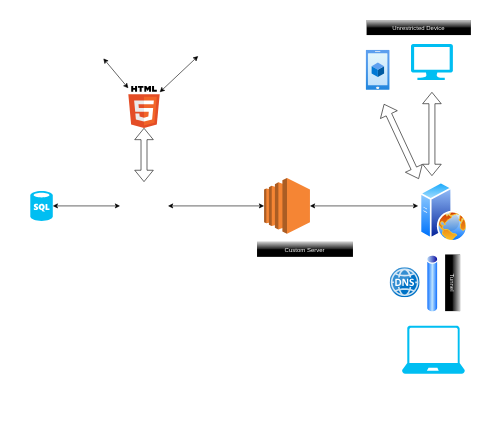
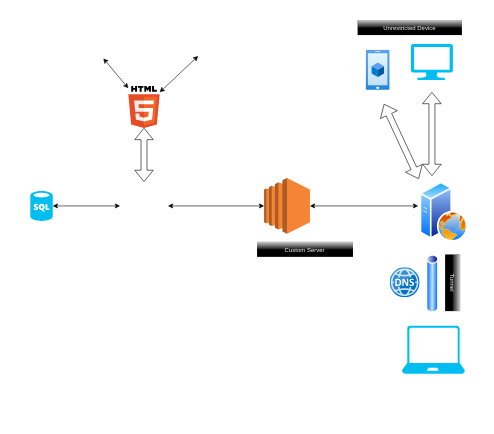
  <mxCell id="0" />
  <mxCell id="1" parent="0" />
  <mxCell id="2" value="" style="dashed=0;outlineConnect=0;html=1;align=center;labelPosition=center;verticalLabelPosition=bottom;verticalAlign=top;shape=mxgraph.weblogos.html5" vertex="1" parent="1"><mxGeometry x="213.5" y="143" width="52.4" height="70" as="geometry" /></mxCell>
  <mxCell id="3" value="" style="shape=image;html=1;verticalAlign=top;verticalLabelPosition=bottom;labelBackgroundColor=#ffffff;imageAspect=0;aspect=fixed;image=https://cdn1.iconfinder.com/data/icons/hawcons/32/700035-icon-77-document-file-css-128.png" vertex="1" parent="1"><mxGeometry x="310" y="20.5" width="69" height="69" as="geometry" /></mxCell>
  <mxCell id="4" value="" style="shape=image;html=1;verticalAlign=top;verticalLabelPosition=bottom;labelBackgroundColor=#ffffff;imageAspect=0;aspect=fixed;image=https://cdn0.iconfinder.com/data/icons/long-shadow-web-icons/512/python-128.png" vertex="1" parent="1"><mxGeometry x="199.7" y="303" width="80" height="80" as="geometry" /></mxCell>
  <mxCell id="5" value="" style="endArrow=classic;startArrow=classic;html=1;rounded=0;" edge="1" parent="1" source="2"><mxGeometry width="50" height="50" relative="1" as="geometry"><mxPoint x="280" y="143" as="sourcePoint" /><mxPoint x="330" y="93" as="targetPoint" /></mxGeometry></mxCell>
  <mxCell id="6" value="" style="endArrow=classic;startArrow=classic;html=1;rounded=0;" edge="1" parent="1" source="2"><mxGeometry width="50" height="50" relative="1" as="geometry"><mxPoint x="140" y="143" as="sourcePoint" /><mxPoint x="171.904" y="97" as="targetPoint" /></mxGeometry></mxCell>
  <mxCell id="7" value="" style="shape=flexArrow;endArrow=classic;startArrow=classic;html=1;rounded=0;" edge="1" parent="1" source="4" target="2"><mxGeometry width="100" height="100" relative="1" as="geometry"><mxPoint x="230" y="313" as="sourcePoint" /><mxPoint x="330" y="213" as="targetPoint" /></mxGeometry></mxCell>
  <mxCell id="8" value="" style="verticalLabelPosition=bottom;html=1;verticalAlign=top;align=center;strokeColor=none;fillColor=#00BEF2;shape=mxgraph.azure.sql_database;" vertex="1" parent="1"><mxGeometry x="50" y="318" width="37.5" height="50" as="geometry" /></mxCell>
  <mxCell id="9" value="" style="endArrow=classic;startArrow=classic;html=1;rounded=0;exitX=1;exitY=0.5;exitDx=0;exitDy=0;exitPerimeter=0;entryX=0;entryY=0.5;entryDx=0;entryDy=0;" edge="1" parent="1" source="8" target="4"><mxGeometry width="50" height="50" relative="1" as="geometry"><mxPoint x="130" y="373" as="sourcePoint" /><mxPoint x="180" y="323" as="targetPoint" /></mxGeometry></mxCell>
  <mxCell id="10" value="" style="outlineConnect=0;dashed=0;verticalLabelPosition=bottom;verticalAlign=top;align=center;html=1;shape=mxgraph.aws3.ec2;fillColor=#F58534;gradientColor=none;" vertex="1" parent="1"><mxGeometry x="440" y="296.5" width="76.5" height="93" as="geometry" /></mxCell>
  <mxCell id="11" value="" style="endArrow=classic;startArrow=classic;html=1;rounded=0;entryX=1;entryY=0.5;entryDx=0;entryDy=0;" edge="1" parent="1" source="10" target="4"><mxGeometry width="50" height="50" relative="1" as="geometry"><mxPoint x="190" y="433" as="sourcePoint" /><mxPoint x="240" y="383" as="targetPoint" /></mxGeometry></mxCell>
  <mxCell id="12" value="" style="image;aspect=fixed;perimeter=ellipsePerimeter;html=1;align=center;shadow=0;dashed=0;spacingTop=3;image=img/lib/active_directory/web_server.svg;" vertex="1" parent="1"><mxGeometry x="700" y="303" width="80" height="100" as="geometry" /></mxCell>
  <mxCell id="13" value="" style="endArrow=classic;startArrow=classic;html=1;rounded=0;exitX=1;exitY=0.5;exitDx=0;exitDy=0;exitPerimeter=0;entryX=-0.037;entryY=0.4;entryDx=0;entryDy=0;entryPerimeter=0;" edge="1" parent="1" source="10" target="12"><mxGeometry width="50" height="50" relative="1" as="geometry"><mxPoint x="580" y="353" as="sourcePoint" /><mxPoint x="630" y="303" as="targetPoint" /></mxGeometry></mxCell>
  <mxCell id="14" value="" style="image;aspect=fixed;perimeter=ellipsePerimeter;html=1;align=center;shadow=0;dashed=0;spacingTop=3;image=img/lib/active_directory/tunnel.svg;rotation=90;" vertex="1" parent="1"><mxGeometry x="670" y="463" width="100" height="20" as="geometry" /></mxCell>
  <mxCell id="15" value="" style="verticalLabelPosition=bottom;html=1;verticalAlign=top;align=center;strokeColor=none;fillColor=#00BEF2;shape=mxgraph.azure.laptop;pointerEvents=1;" vertex="1" parent="1"><mxGeometry x="670" y="543" width="105" height="80" as="geometry" /></mxCell>
  <mxCell id="16" value="" style="shape=flexArrow;endArrow=classic;startArrow=classic;html=1;rounded=0;" edge="1" parent="1"><mxGeometry width="100" height="100" relative="1" as="geometry"><mxPoint x="720" y="293" as="sourcePoint" /><mxPoint x="720" y="153" as="targetPoint" /></mxGeometry></mxCell>
  <mxCell id="17" value="" style="verticalLabelPosition=bottom;html=1;verticalAlign=top;align=center;strokeColor=none;fillColor=#00BEF2;shape=mxgraph.azure.computer;pointerEvents=1;" vertex="1" parent="1"><mxGeometry x="685" y="73" width="70" height="60" as="geometry" /></mxCell>
  <mxCell id="18" value="Custom Server" style="strokeWidth=1;html=1;shadow=0;dashed=0;shape=mxgraph.ios.iScreenNameBar;fillColor2=#000000;fillColor3=#ffffff;buttonText=;fontColor=#ffffff;fontSize=10;whiteSpace=wrap;align=center;sketch=0;" vertex="1" parent="1"><mxGeometry x="428.25" y="403" width="160" height="25" as="geometry" /></mxCell>
  <mxCell id="19" value="Tunnel" style="strokeWidth=1;html=1;shadow=0;dashed=0;shape=mxgraph.ios.iScreenNameBar;fillColor2=#000000;fillColor3=#ffffff;buttonText=;fontColor=#ffffff;fontSize=10;whiteSpace=wrap;align=center;sketch=0;rotation=90;" vertex="1" parent="1"><mxGeometry x="707.25" y="458.75" width="94.5" height="25" as="geometry" /></mxCell>
  <mxCell id="20" value="" style="image;sketch=0;aspect=fixed;html=1;points=[];align=center;fontSize=12;image=img/lib/mscae/DNS.svg;" vertex="1" parent="1"><mxGeometry x="650" y="446" width="50" height="50" as="geometry" /></mxCell>
  <mxCell id="21" value="" style="shape=flexArrow;endArrow=classic;startArrow=classic;html=1;rounded=0;exitX=-0.025;exitY=-0.05;exitDx=0;exitDy=0;exitPerimeter=0;" edge="1" parent="1" source="12"><mxGeometry width="100" height="100" relative="1" as="geometry"><mxPoint x="590" y="293" as="sourcePoint" /><mxPoint x="640" y="173" as="targetPoint" /></mxGeometry></mxCell>
  <mxCell id="22" value="" style="image;aspect=fixed;html=1;points=[];align=center;fontSize=12;image=img/lib/azure2/general/Mobile.svg;" vertex="1" parent="1"><mxGeometry x="610" y="83" width="40" height="67" as="geometry" /></mxCell>
- <mxCell id="23" value="Unrestricted Device" style="strokeWidth=1;html=1;shadow=0;dashed=0;shape=mxgraph.ios.iScreenNameBar;fillColor2=#000000;fillColor3=#ffffff;buttonText=;fontColor=#ffffff;fontSize=10;whiteSpace=wrap;align=center;sketch=0;" vertex="1" parent="1"><mxGeometry x="611" y="33" width="174" height="25" as="geometry" /></mxCell>
+ <mxCell id="23" value="Unrestricted Device" style="strokeWidth=1;html=1;shadow=0;dashed=0;shape=mxgraph.ios.iScreenNameBar;fillColor2=#000000;fillColor3=#ffffff;buttonText=;fontColor=#ffffff;fontSize=10;whiteSpace=wrap;align=center;sketch=0;" vertex="1" parent="1"><mxGeometry x="596" y="33" width="174" height="25" as="geometry" /></mxCell>
  <mxCell id="24" value="" style="shape=image;html=1;verticalAlign=top;verticalLabelPosition=bottom;labelBackgroundColor=#ffffff;imageAspect=0;aspect=fixed;image=https://cdn4.iconfinder.com/data/icons/file-extension-names-vol-8/512/27-128.png" vertex="1" parent="1"><mxGeometry x="120" y="25.3" width="69.7" height="69.7" as="geometry" /></mxCell>
  <mxCell id="25" value="" style="shape=image;html=1;verticalAlign=top;verticalLabelPosition=bottom;labelBackgroundColor=#ffffff;imageAspect=0;aspect=fixed;image=https://cdn1.iconfinder.com/data/icons/unicons-line-vol-5/24/react-128.png" vertex="1" parent="1"><mxGeometry x="20" y="633" width="69" height="69" as="geometry" /></mxCell>
